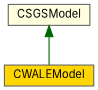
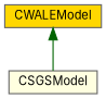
  digraph {
    fontname=Inter
    node [color=gray40 fontname=Inter fontsize=10 shape=box style=filled]
    n1 [fillcolor=gold fontcolor=black height=0.2 label=CWALEModel width=0.4]
    n2 [fillcolor=lightyellow height=0.2 label=CSGSModel width=0.4]
-   n2 -> n1 [color=darkgreen dir=back fontname=Inter fontsize=10 labelfontname=Helvetica labelfontsize=10 style=solid]
+   n1 -> n2 [color=darkgreen dir=back fontname=Inter fontsize=10 labelfontname=Helvetica labelfontsize=10 style=solid]
  }
